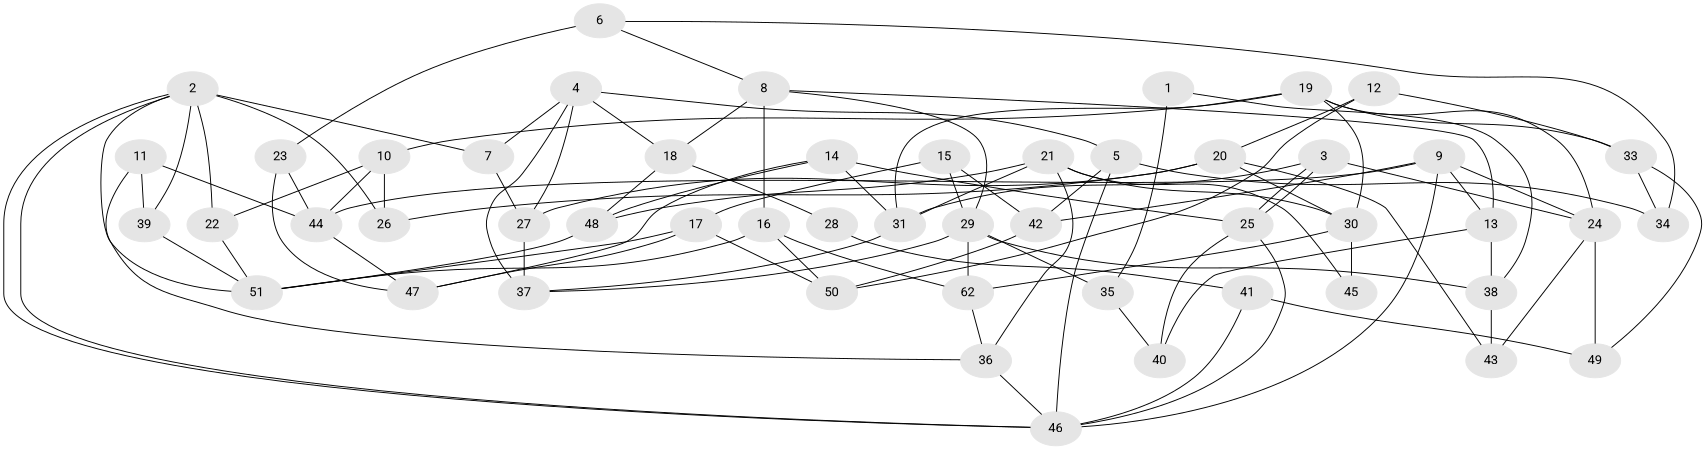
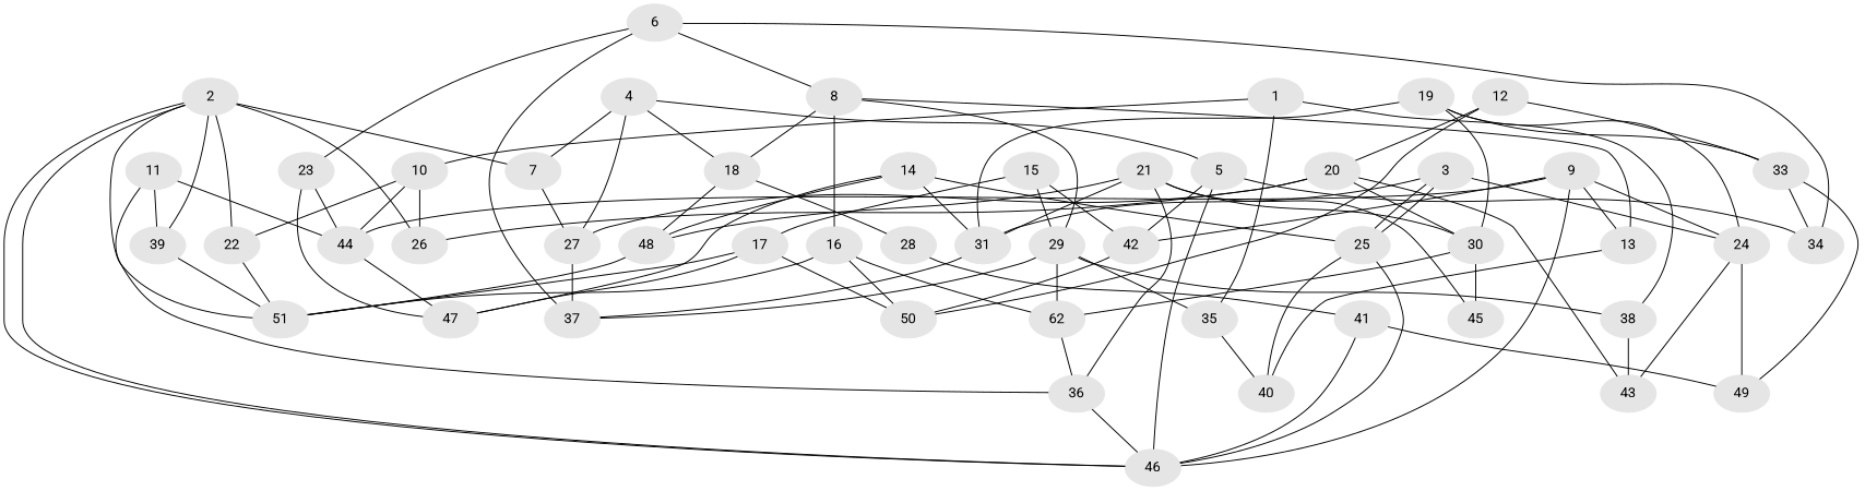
  graph {
    fontname=Roboto
    node [color=gray90 fontname=Roboto style=filled]
    edge [fontname=Roboto]
    1
    10
    35
    38
    22
    26
    44
    40
    43
    2
    7
    39
    46
    51
    27
    3
    24
    25
    31
    49
    37
    4
    5
    18
    34
    42
    48
    28
    50
    6
    8
    23
    13
    16
    29
    47
    n37 [label=62]
    9
    11
    36
    12
    20
    33
    30
    14
    15
    17
    41
    19
    45
    21
-   19 -- 10
+   1 -- 10
    1 -- 35
    1 -- 38
    10 -- 22
    10 -- 26
    10 -- 44
    35 -- 40
    38 -- 43
    22 -- 51
    44 -- 47
    2 -- 22
    2 -- 26
    2 -- 7
    2 -- 39
    2 -- 46
    2 -- 46
    2 -- 51
    7 -- 27
    39 -- 51
    27 -- 37
    3 -- 24
    3 -- 25
    3 -- 25
    3 -- 31
    24 -- 43
    24 -- 49
    25 -- 40
    25 -- 46
    31 -- 37
    4 -- 7
    4 -- 27
    4 -- 5
    4 -- 18
    5 -- 46
    5 -- 34
    5 -- 42
    18 -- 48
    18 -- 28
    42 -- 50
    48 -- 51
    28 -- 41
-   4 -- 37
+   6 -- 37
    6 -- 34
    6 -- 8
    6 -- 23
    8 -- 18
    8 -- 13
    8 -- 16
    8 -- 29
    23 -- 44
    23 -- 47
-   13 -- 38
    13 -- 40
    16 -- 51
    16 -- 50
    16 -- n37
    29 -- 35
    29 -- 38
    29 -- 37
    29 -- n37
    n37 -- 36
    9 -- 44
    9 -- 46
    9 -- 24
    9 -- 42
    9 -- 13
    11 -- 44
    11 -- 39
    11 -- 36
    36 -- 46
    12 -- 50
    12 -- 20
    12 -- 33
    20 -- 26
    20 -- 43
    20 -- 27
    20 -- 30
    33 -- 49
    33 -- 34
    30 -- n37
    30 -- 45
    14 -- 25
    14 -- 31
    14 -- 48
    14 -- 47
    15 -- 42
    15 -- 29
    15 -- 17
    17 -- 51
    17 -- 50
    17 -- 47
    41 -- 46
    41 -- 49
    19 -- 24
    19 -- 31
    19 -- 33
    19 -- 30
    21 -- 31
    21 -- 48
    21 -- 36
    21 -- 30
    21 -- 45
  }
